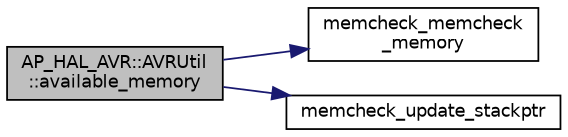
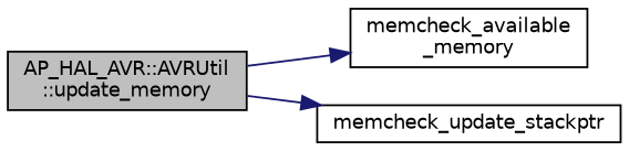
  digraph {
    rankdir=LR
    node [color=black fillcolor=white fontname=Helvetica fontsize=10 shape=record style=filled]
    edge [color=midnightblue fontname=Helvetica fontsize=10 labelfontname=Helvetica labelfontsize=10 style=solid]
-   n1 [fillcolor=grey75 fontcolor=black height=0.2 label="AP_HAL_AVR::AVRUtil\l::available_memory" width=0.4]
-   n2 [height=0.2 label="memcheck_memcheck\l_memory" width=0.4]
+   n1 [fillcolor=grey75 fontcolor=black height=0.2 label="AP_HAL_AVR::AVRUtil\l::update_memory" width=0.4]
+   n2 [height=0.2 label="memcheck_available\l_memory" width=0.4]
    n3 [height=0.2 label=memcheck_update_stackptr width=0.4]
    n1 -> n2
    n1 -> n3
  }
